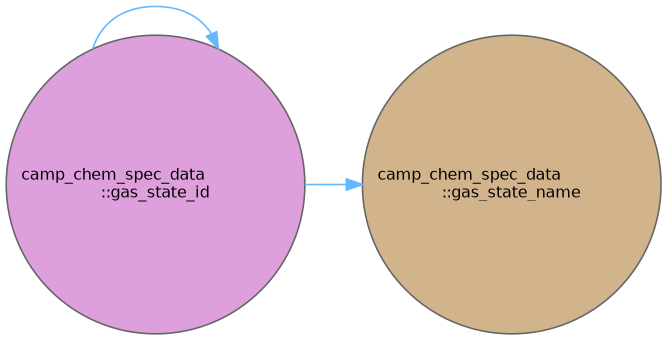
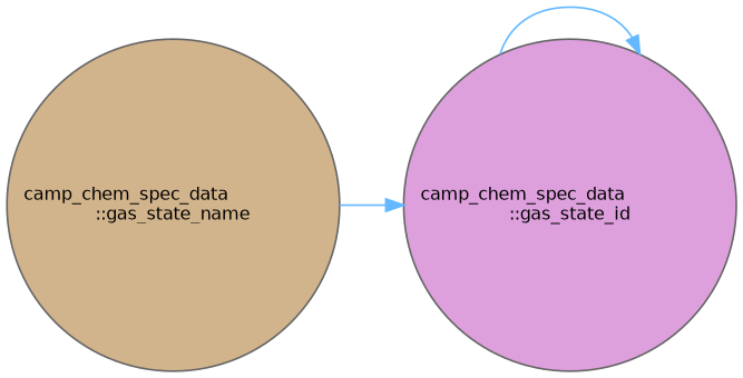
  digraph {
    rankdir=RL
    node [fontname=Helvetica fontsize=10 shape=circle style=filled]
    edge [color=steelblue1 dir=back fontname=Helvetica fontsize=10 labelfontname=Helvetica labelfontsize=10 style=solid]
    n1 [color=gray40 fillcolor=plum fontcolor=black height=0.2 label="camp_chem_spec_data\l::gas_state_id" width=0.4]
    n2 [color=grey40 fillcolor=tan height=0.2 label="camp_chem_spec_data\l::gas_state_name" width=0.4]
    n1 -> n1
-   n2 -> n1
+   n1 -> n2
  }
